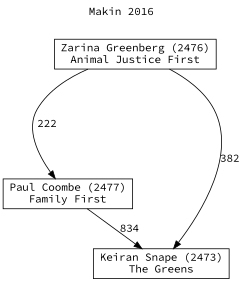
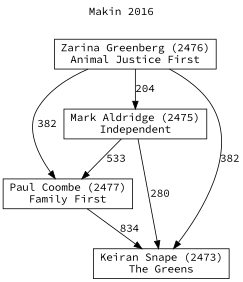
  digraph {
    fontname="Source Code Pro"
    label="Makin 2016"
    labelloc=t
    mclimit=10
    node [fontname="Source Code Pro" shape=box]
    edge [fontname="Source Code Pro"]
    n1 [label="Zarina Greenberg (2476)\nAnimal Justice First"]
    n2 [label="Paul Coombe (2477)\nFamily First"]
+   n3 [label="Mark Aldridge (2475)\nIndependent"]
    n4 [label="Keiran Snape (2473)\nThe Greens"]
-   n1 -> n2 [label=222]
+   n1 -> n2 [label=382]
+   n1 -> n3 [label=204]
    n1 -> n4 [label=382]
    n2 -> n4 [label=834]
+   n3 -> n2 [label=533]
+   n3 -> n4 [label=280]
  }
